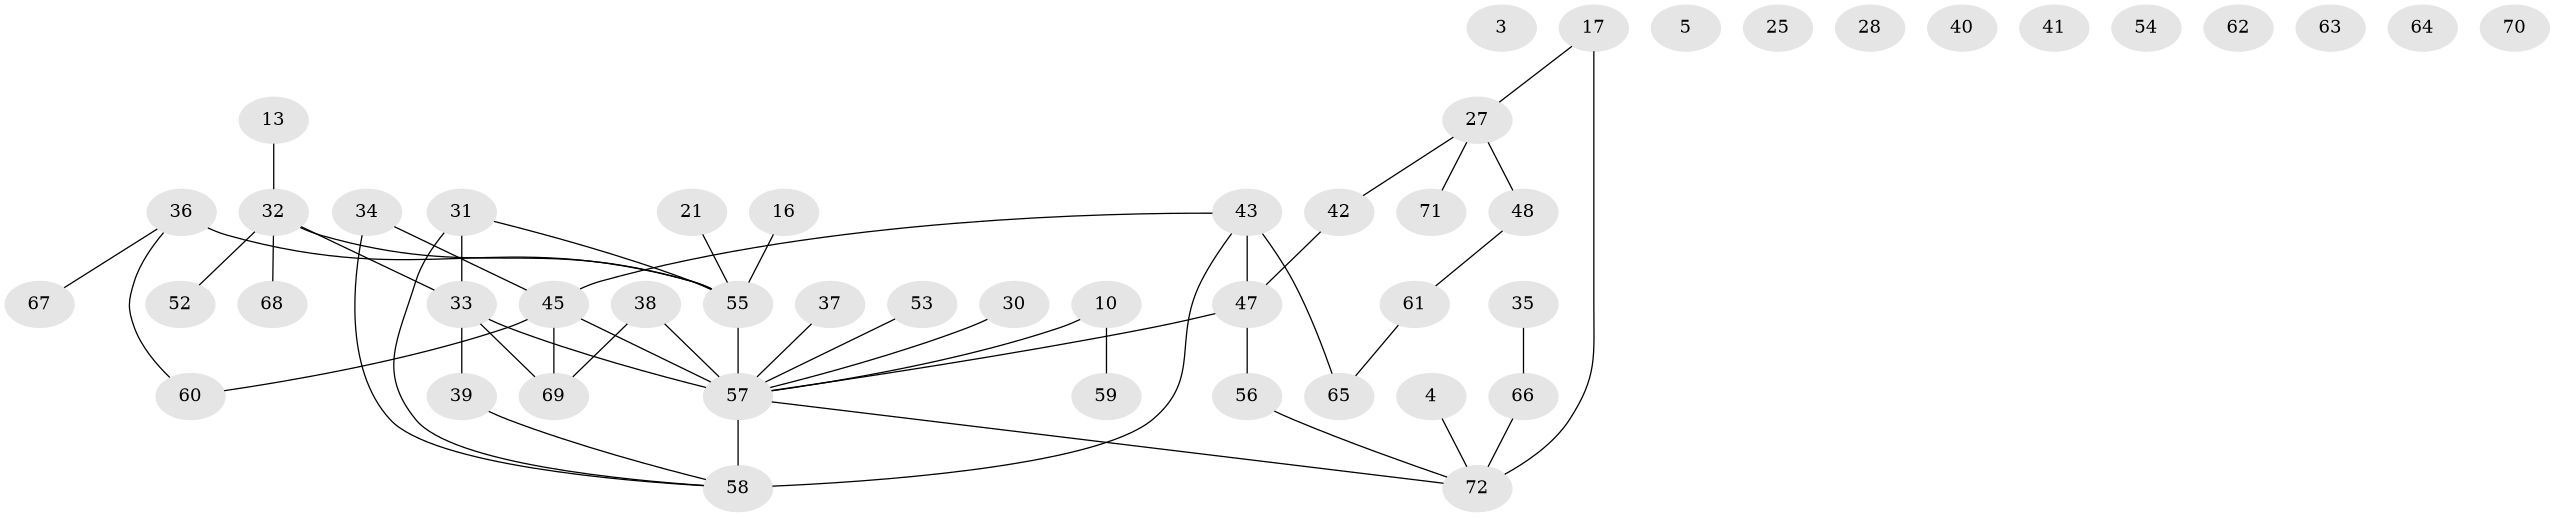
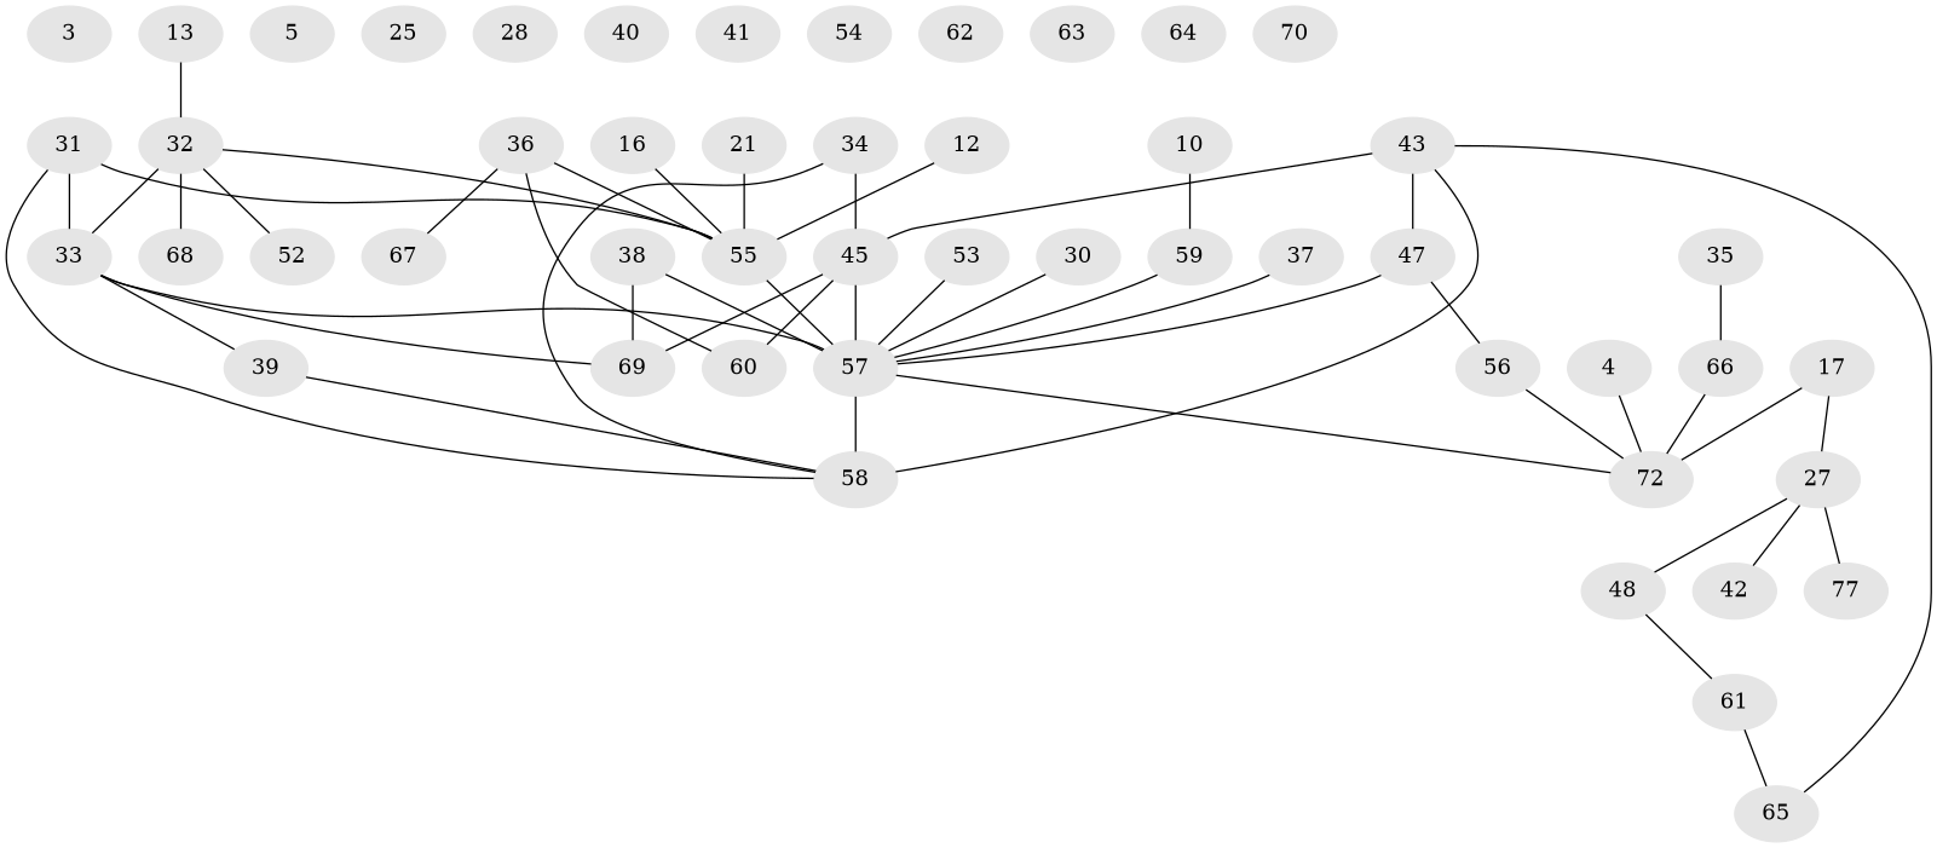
  graph {
    node [color=gray90 style=filled]
    3
    72 [super="+23+44"]
    4
    5
    57 [super="+6+22+20+29"]
    58 [super="+51+19"]
    10
    59
    55 [super="+8+49+26"]
+   12
    32 [super="+7"]
    33 [super="+11+24"]
    52
    68 [super="+50"]
    13
    16
    17
    27
    42
    48
-   71
+   71 [label=77]
    21
    25
    47 [super="+46"]
    61
    28
    30
    39
    69
    31
    45 [super="+18"]
    60
    34
    35
    66
    36 [super="+14"]
    67
    37
    38
    40
    41
    56
    43
    65
    53
    54
    62
    63
    64
    70
    4 -- 72
    57 -- 72
    57 -- 58 [weight=3]
-   10 -- 57
+   59 -- 57
    10 -- 59
    55 -- 57 [weight=2]
+   12 -- 55
    32 -- 55
    32 -- 33
    32 -- 52
    32 -- 68 [weight=3]
    33 -- 57
    33 -- 39
    33 -- 69
    13 -- 32
    16 -- 55
    17 -- 72 [weight=2]
    17 -- 27
    27 -- 42
    27 -- 48
    27 -- 71
-   42 -- 47
    48 -- 61
    21 -- 55
    47 -- 57
    47 -- 56
    61 -- 65
    30 -- 57
    39 -- 58
    31 -- 58
    31 -- 55
    31 -- 33
    45 -- 57
    45 -- 69
    45 -- 60
    34 -- 58
    34 -- 45
    35 -- 66
    66 -- 72
    36 -- 55 [weight=4]
    36 -- 60
    36 -- 67
    37 -- 57
    38 -- 57
    38 -- 69
    56 -- 72
    43 -- 58
    43 -- 47 [weight=2]
    43 -- 45
    43 -- 65
    53 -- 57
  }
